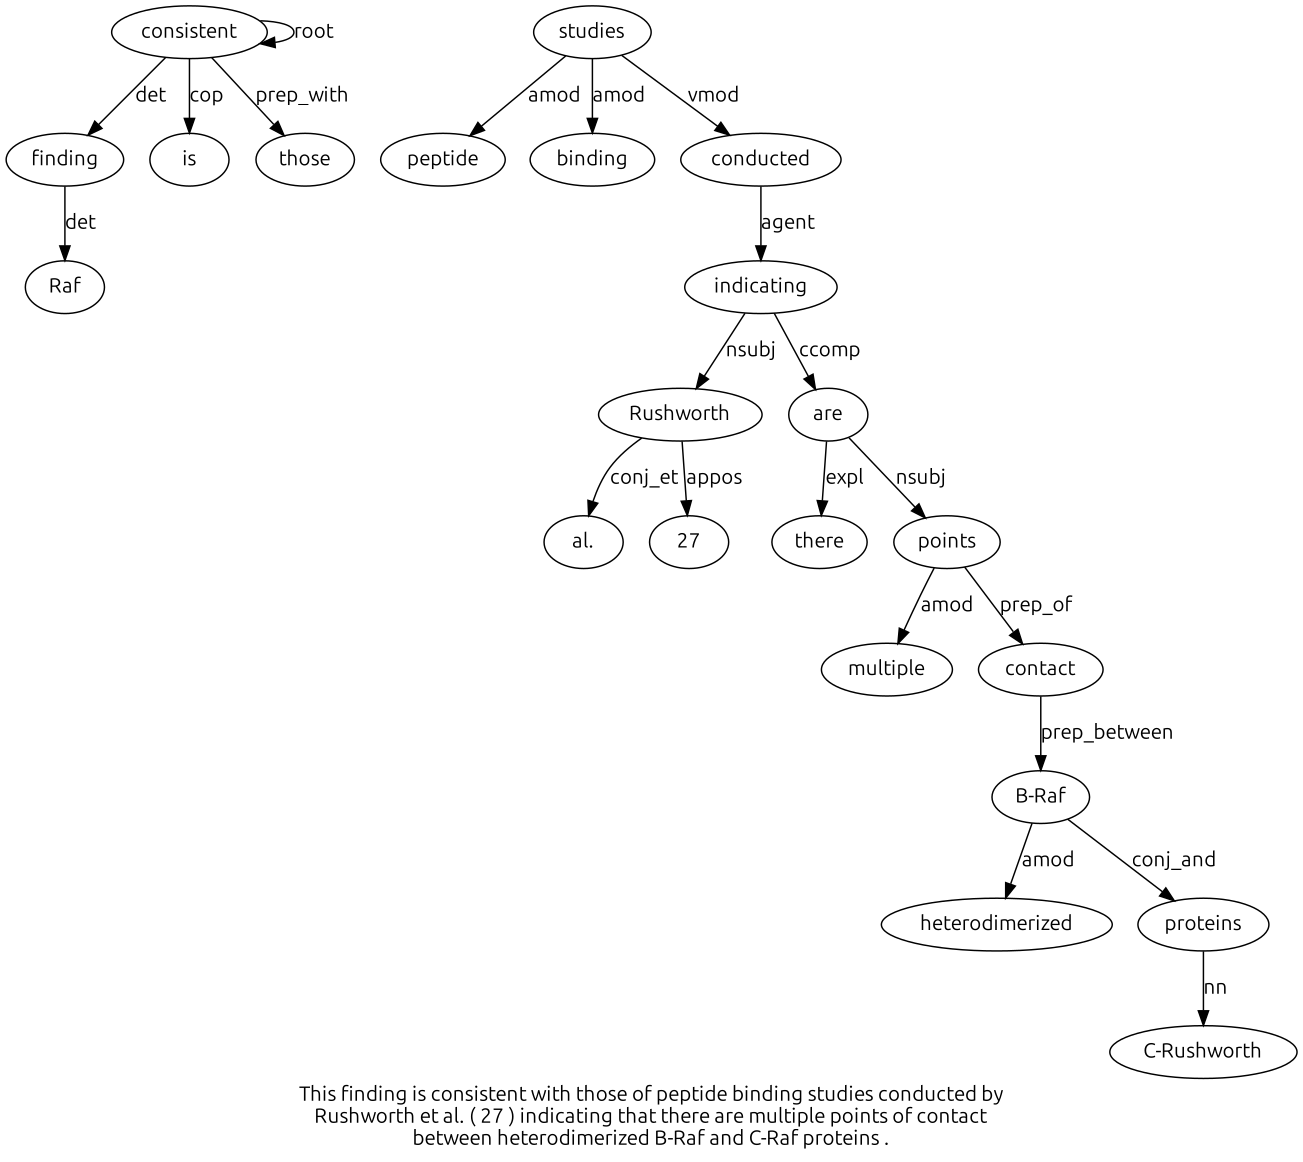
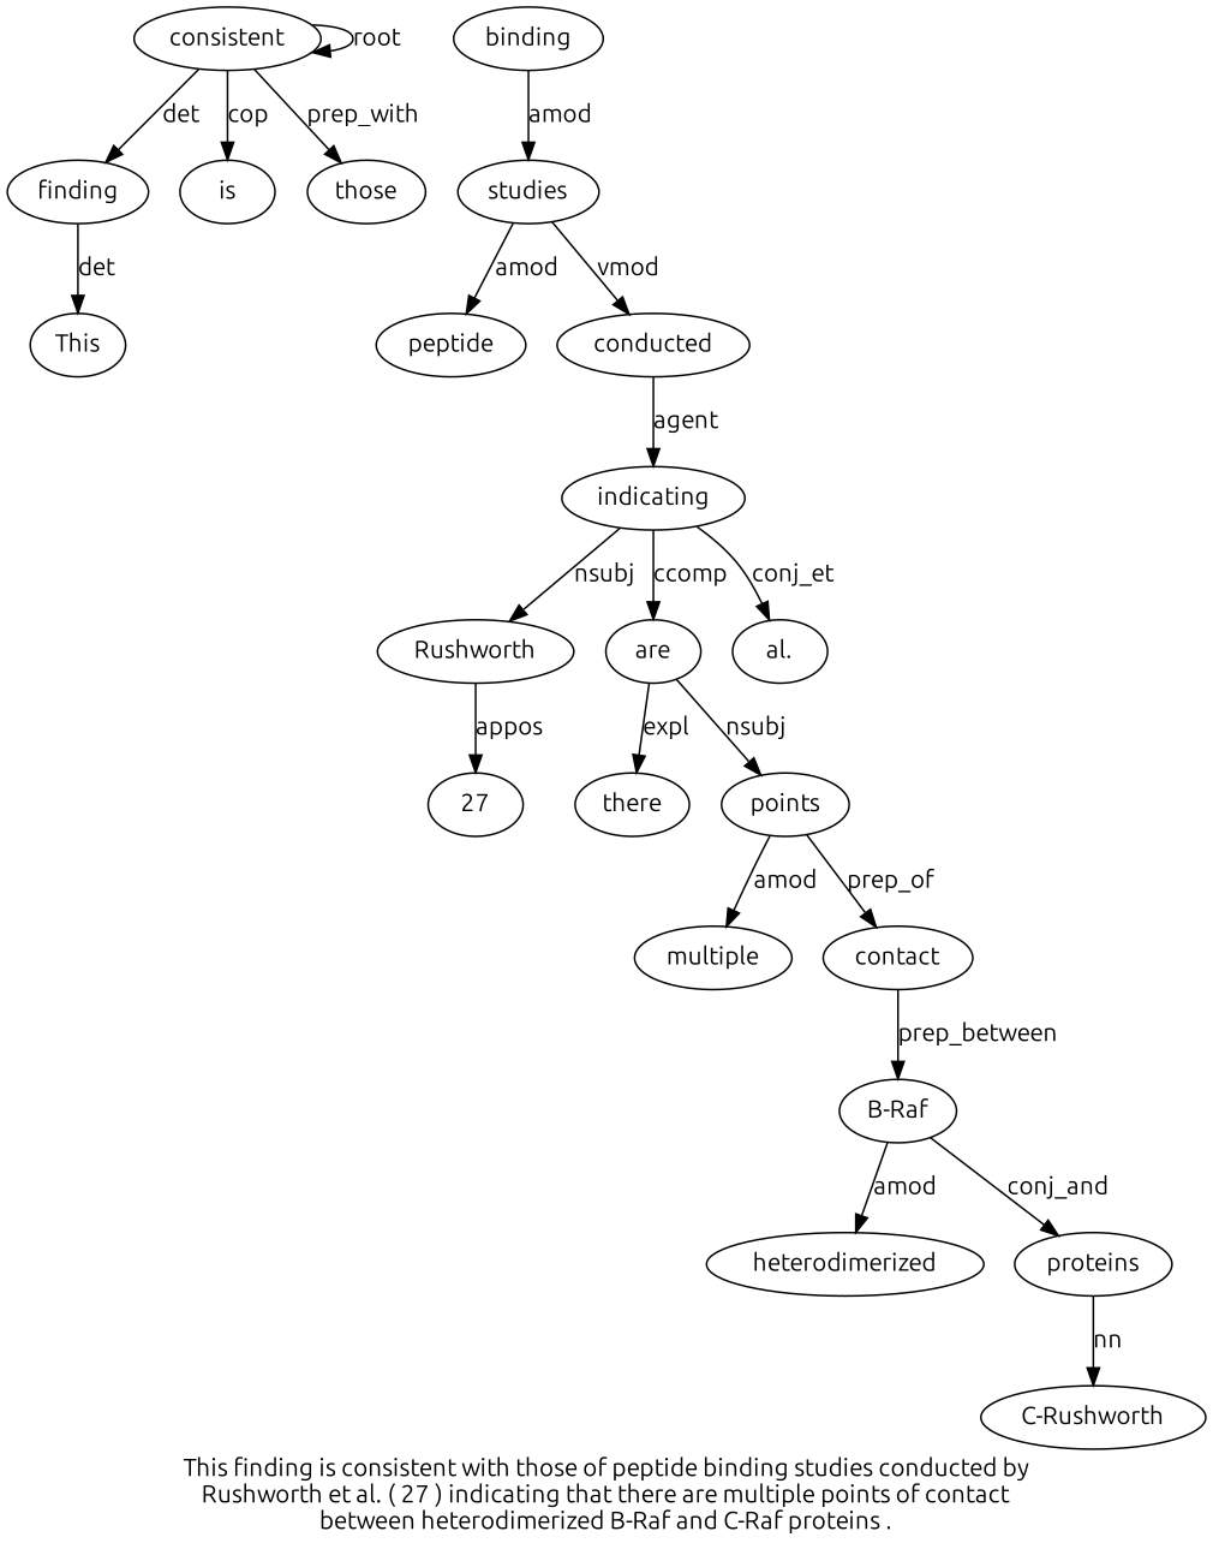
  digraph {
    fontname=Ubuntu
    label="This finding is consistent with those of peptide binding studies conducted by\nRushworth et al. ( 27 ) indicating that there are multiple points of contact\nbetween heterodimerized B-Raf and C-Raf proteins ."
    node [fillcolor=white fontname=Ubuntu style=filled]
    edge [fontname=Ubuntu]
    n1 [label=finding]
-   n2 [label=Raf]
+   n2 [label=This]
    n3 [label=consistent]
    n4 [label=is]
    n5 [label=those]
    n6 [label=studies]
    n7 [label=peptide]
    n8 [label=binding]
    n9 [label=conducted]
    n10 [label=indicating]
    n11 [label=Rushworth]
    n12 [label=are]
    n13 [label="al."]
    n14 [label=27]
    n15 [label=there]
    n16 [label=points]
    n17 [label=multiple]
    n18 [label=contact]
    n19 [label="B-Raf"]
    n20 [label=heterodimerized]
    n21 [label=proteins]
    n22 [label="C-Rushworth"]
    n1 -> n2 [label=det]
    n3 -> n1 [label=det]
    n3 -> n3 [label=root]
    n3 -> n4 [label=cop]
    n3 -> n5 [label=prep_with]
    n6 -> n7 [label=amod]
-   n6 -> n8 [label=amod]
+   n8 -> n6 [label=amod]
    n6 -> n9 [label=vmod]
    n9 -> n10 [label=agent]
    n10 -> n11 [label=nsubj]
    n10 -> n12 [label=ccomp]
-   n11 -> n13 [label=conj_et]
+   n10 -> n13 [label=conj_et]
    n11 -> n14 [label=appos]
    n12 -> n15 [label=expl]
    n12 -> n16 [label=nsubj]
    n16 -> n17 [label=amod]
    n16 -> n18 [label=prep_of]
    n18 -> n19 [label=prep_between]
    n19 -> n20 [label=amod]
    n19 -> n21 [label=conj_and]
    n21 -> n22 [label=nn]
  }
